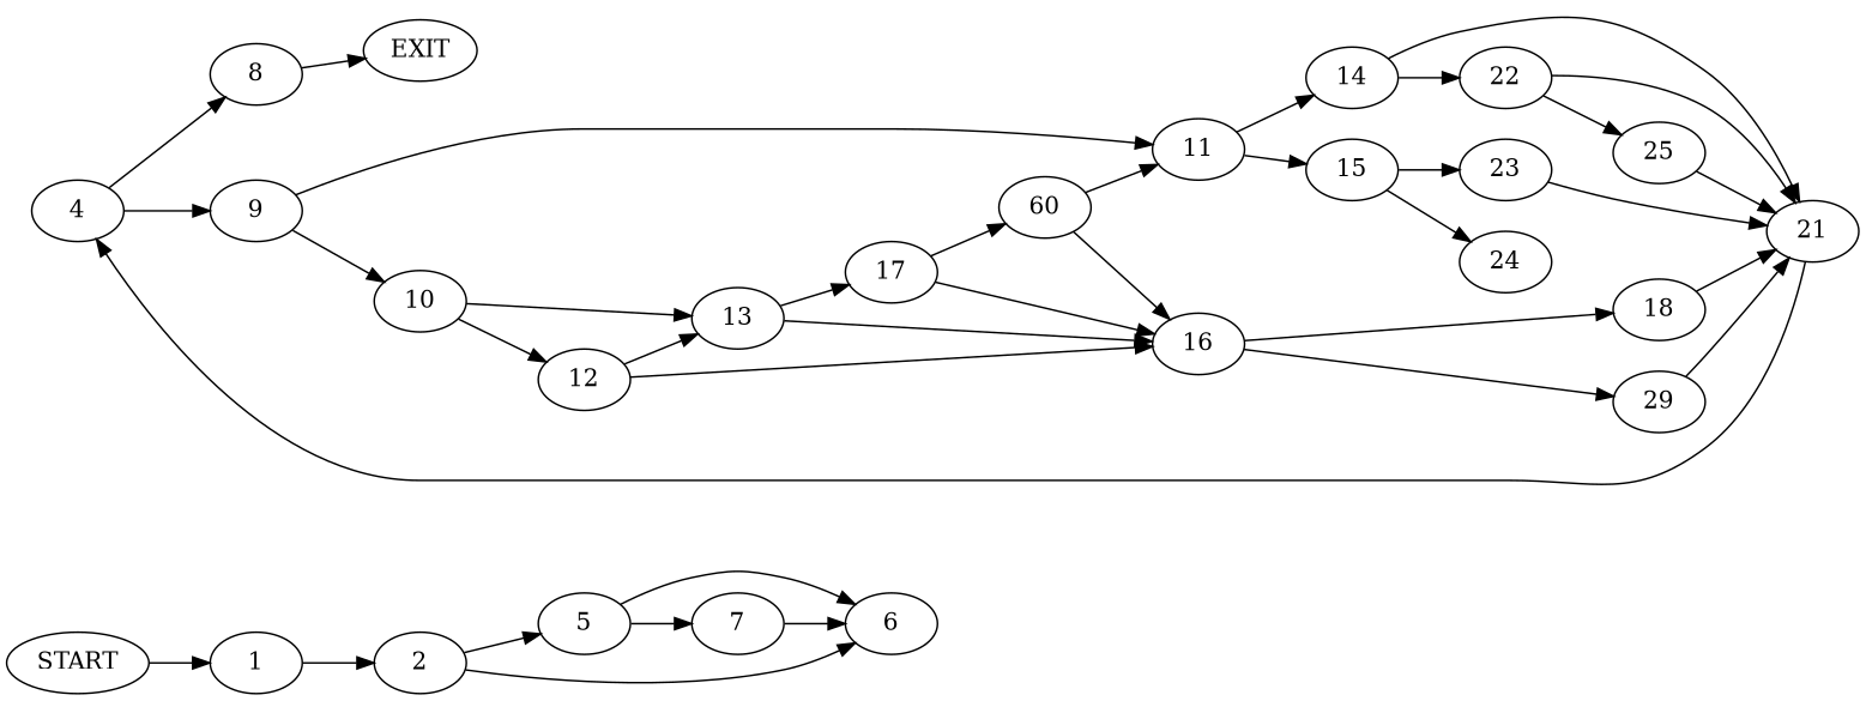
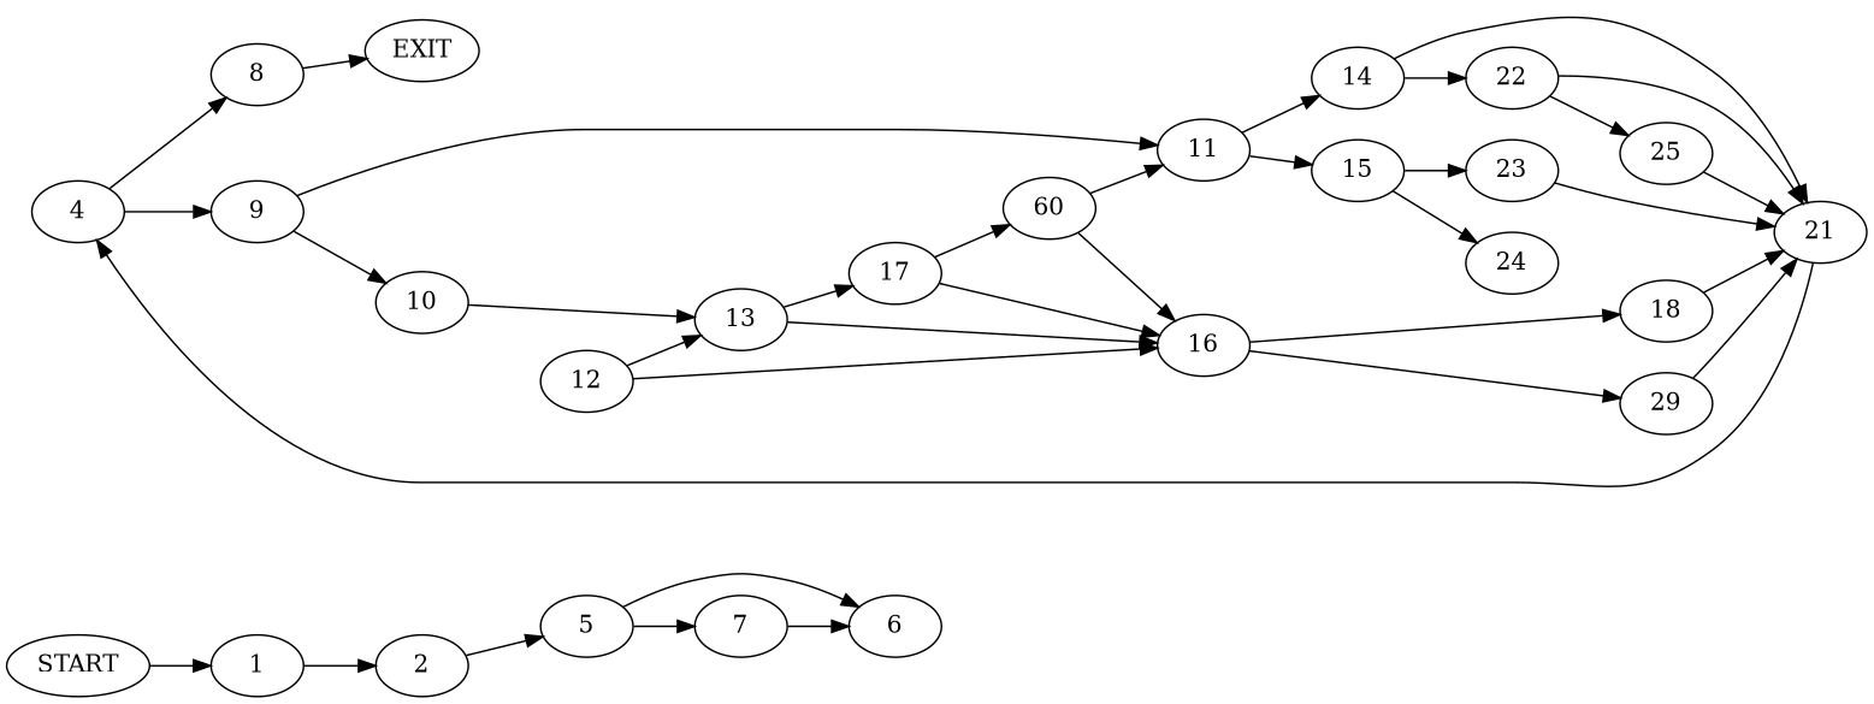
  digraph {
    rankdir=LR
    n1 [label=START]
    1
    2
    n4 [label=EXIT]
    5
    6
    7
    4
    8
    9
    10
    11
    12
    13
    14
    15
    16
    17
    21
    22
    23
    24
    18
    n24 [label=29]
    n25 [label=60]
    25
    n1 -> 1
    1 -> 2
    2 -> 5
-   2 -> 6
    5 -> 6
    5 -> 7
    7 -> 6
    4 -> 8
    4 -> 9
    8 -> n4
    9 -> 10
    9 -> 11
-   10 -> 12
    10 -> 13
    11 -> 14
    11 -> 15
    12 -> 13
    12 -> 16
    13 -> 16
    13 -> 17
    14 -> 21
    14 -> 22
    15 -> 23
    15 -> 24
    16 -> 18
    16 -> n24
    17 -> 16
    17 -> n25
    21 -> 4
    22 -> 21
    22 -> 25
    23 -> 21
    18 -> 21
    n24 -> 21
    n25 -> 11
    n25 -> 16
    25 -> 21
  }
